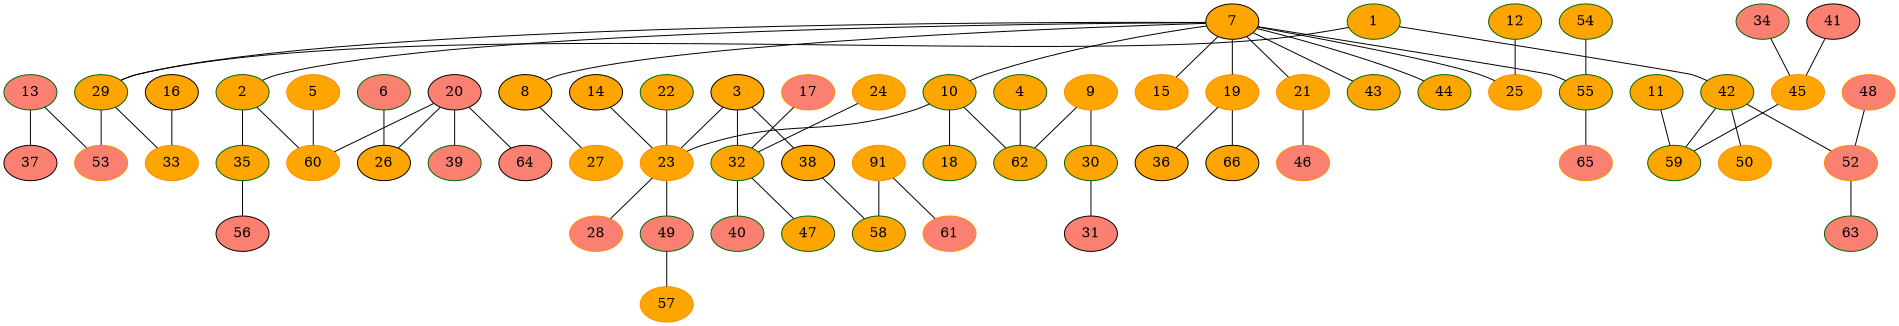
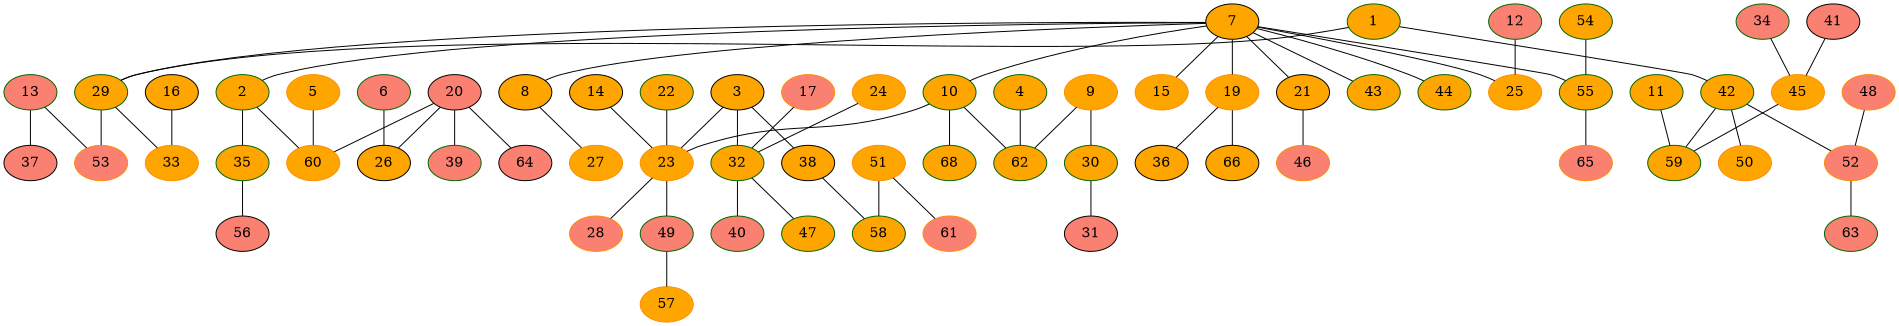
  graph {
    node [color=darkgreen fillcolor=orange style=filled]
    edge [weight=1.0]
    1
    29
    42
    53 [color=darkorange fillcolor=salmon]
    33 [color=darkorange]
    59
    50 [color=darkorange]
    52 [color=darkorange fillcolor=salmon]
    2
    35
    60 [color=darkorange]
    56 [color=black fillcolor=salmon]
    3 [color=black]
    23 [color=darkorange]
    32
    38 [color=black]
    28 [color=darkorange fillcolor=salmon]
    49 [fillcolor=salmon]
    40 [fillcolor=salmon]
    47
    58
    4
    62
    5 [color=darkorange]
    6 [fillcolor=salmon]
    26 [color=black]
    7 [color=black]
    8 [color=black]
    10
    15 [color=darkorange]
    19 [color=darkorange]
-   21 [color=darkorange]
+   21 [color=black]
    25 [color=darkorange]
    43
    44
    55
    27 [color=darkorange]
-   18
+   18 [label=68]
    36 [color=black]
    66 [color=black]
    46 [color=darkorange fillcolor=salmon]
    65 [color=darkorange fillcolor=salmon]
    9 [color=darkorange]
    30
    31 [color=black fillcolor=salmon]
    11
-   12
+   12 [fillcolor=salmon]
    13 [fillcolor=salmon]
    37 [color=black fillcolor=salmon]
    14 [color=black]
    16 [color=black]
    17 [color=darkorange fillcolor=salmon]
    20 [color=black fillcolor=salmon]
    39 [fillcolor=salmon]
    64 [color=black fillcolor=salmon]
    22
    57 [color=darkorange]
    24 [color=darkorange]
    34 [fillcolor=salmon]
    45 [color=darkorange]
    41 [color=black fillcolor=salmon]
    63 [fillcolor=salmon]
    48 [color=darkorange fillcolor=salmon]
-   51 [color=darkorange label=91]
+   51 [color=darkorange]
    61 [color=darkorange fillcolor=salmon]
    54
    1 -- 29
    1 -- 42
    29 -- 53
    29 -- 33
    42 -- 59
    42 -- 50
    42 -- 52
    52 -- 63
    2 -- 35
    2 -- 60
    35 -- 56
    3 -- 23
    3 -- 32
    3 -- 38
    23 -- 28
    23 -- 49
    32 -- 40
    32 -- 47
    38 -- 58
    49 -- 57
    4 -- 62
    5 -- 60
    6 -- 26
    7 -- 29
    7 -- 2
    7 -- 8
    7 -- 10
    7 -- 15
    7 -- 19
    7 -- 21
    7 -- 25
    7 -- 43
    7 -- 44
    7 -- 55
    8 -- 27
    10 -- 23
    10 -- 62
    10 -- 18
    19 -- 36
    19 -- 66
    21 -- 46
    55 -- 65
    9 -- 62
    9 -- 30
    30 -- 31
    11 -- 59
    12 -- 25
    13 -- 53
    13 -- 37
    14 -- 23
    16 -- 33
    17 -- 32
    20 -- 60
    20 -- 26
    20 -- 39
    20 -- 64
    22 -- 23
    24 -- 32
    34 -- 45
    45 -- 59
    41 -- 45
    48 -- 52
    51 -- 58
    51 -- 61
    54 -- 55
  }
